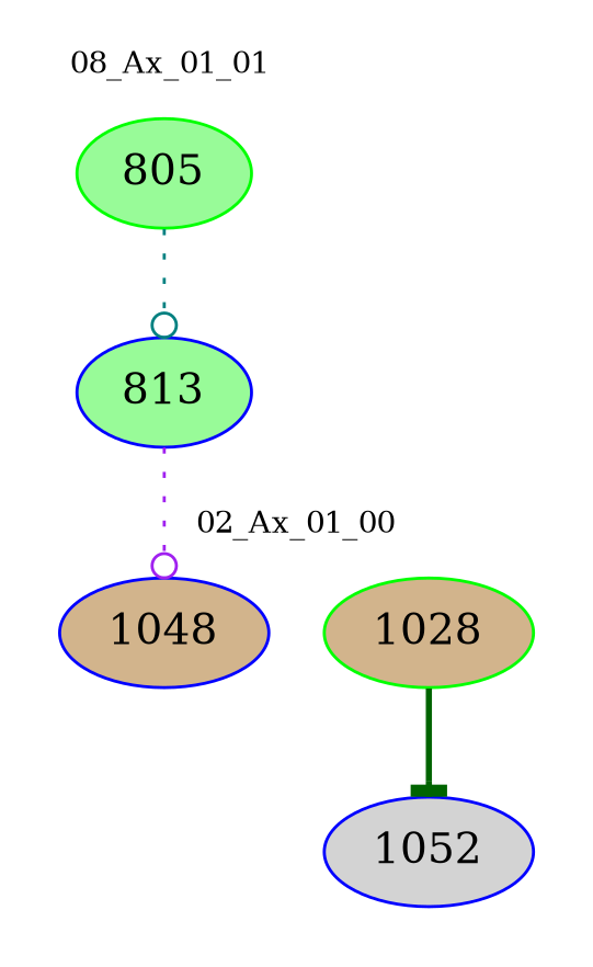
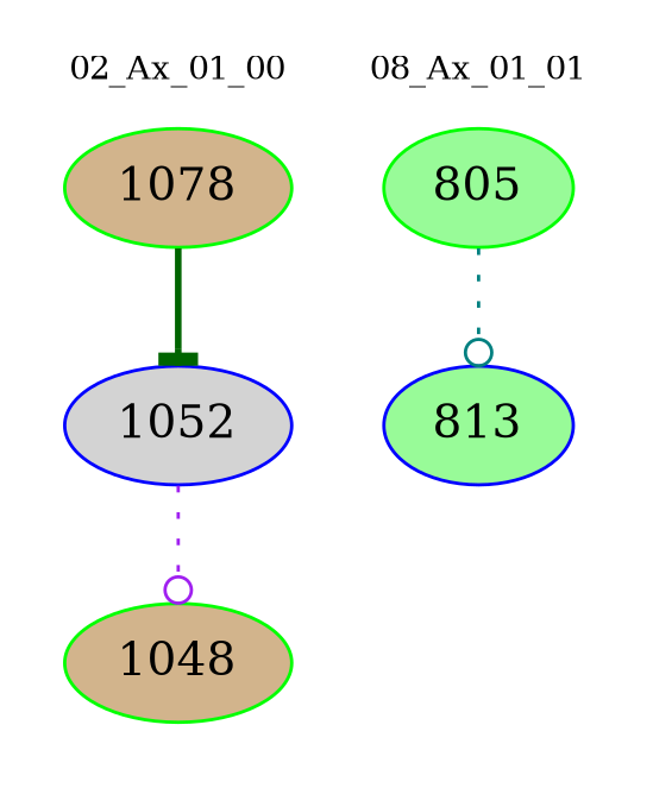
  digraph {
    node [color=blue fillcolor=tan style=filled]
    edge [arrowhead=odot style=dotted]
-   n1 [color=green label=1028]
+   n1 [color=green label=1078]
    n2 [fillcolor=lightgrey label=1052]
-   n3 [label=1048]
+   n3 [color=green label=1048]
    n4 [color=green fillcolor=palegreen label=805]
    n5 [fillcolor=palegreen label=813]
    subgraph cluster_1 {
      color=white
      fontsize=10
      label="02_Ax_01_00"
      n1
      n2
      n3
    }
    subgraph cluster_2 {
      color=white
      fontsize=10
      label="08_Ax_01_01"
      n4
      n5
    }
    n1 -> n2 [arrowhead=tee color=darkgreen style=bold]
-   n5 -> n3 [color=purple]
+   n2 -> n3 [color=purple]
    n4 -> n5 [color=teal]
  }
